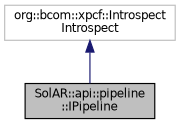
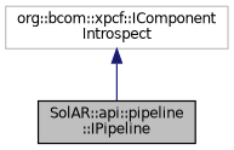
  digraph {
    node [fontname=Helvetica fontsize=10 shape=record style=filled]
    n1 [color=black fillcolor=grey75 fontcolor=black height=0.2 label="SolAR::api::pipeline\l::IPipeline" width=0.4]
-   n2 [color=grey75 fillcolor=white height=0.2 label="org::bcom::xpcf::Introspect\lIntrospect" width=0.4]
+   n2 [color=grey75 fillcolor=white height=0.2 label="org::bcom::xpcf::IComponent\lIntrospect" width=0.4]
    n2 -> n1 [color=midnightblue dir=back fontname=Helvetica fontsize=10 labelfontname=Helvetica labelfontsize=10 style=solid]
  }
